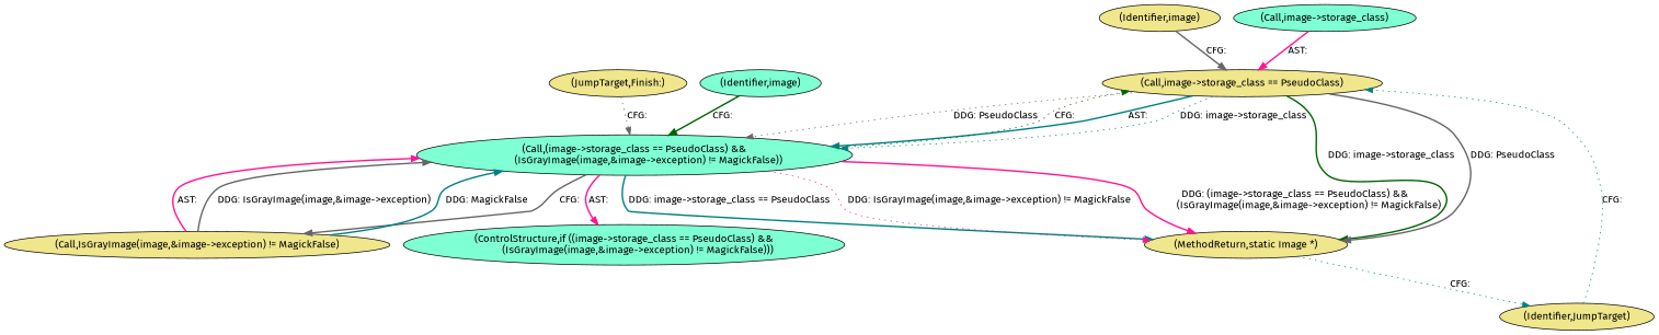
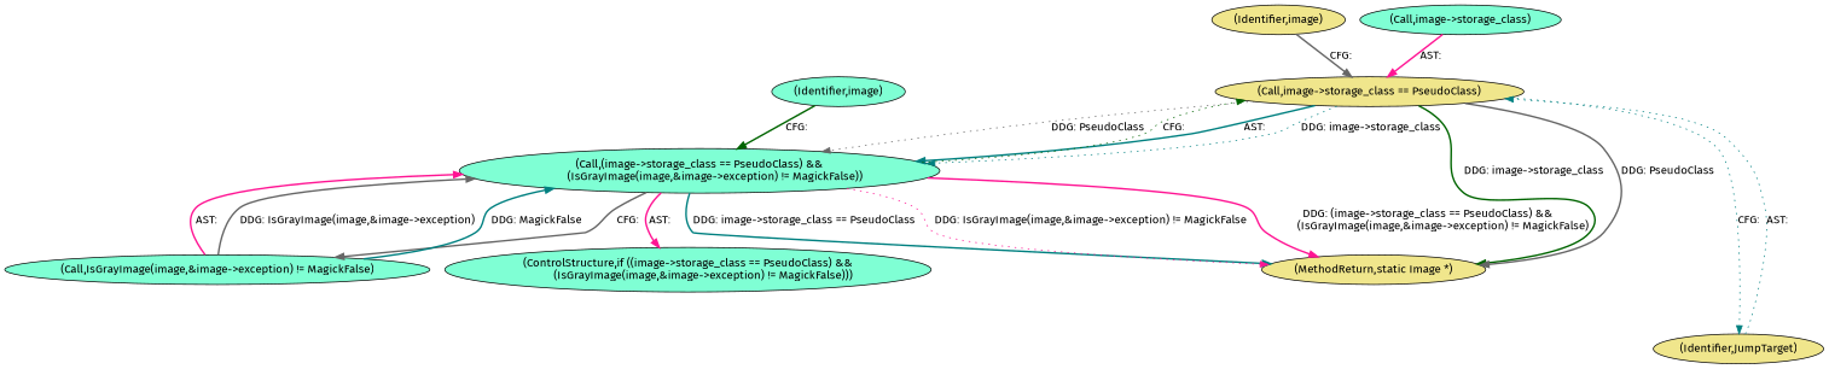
  digraph {
    fontname="Fira Sans"
    node [fillcolor=khaki fontname="Fira Sans" style=filled]
    edge [color=teal fontname="Fira Sans" style=bold]
    n1 [label="(Call,image->storage_class == PseudoClass)"]
    n2 [fillcolor=aquamarine label="(Call,(image->storage_class == PseudoClass) &&\n          (IsGrayImage(image,&image->exception) != MagickFalse))"]
    n3 [label="(MethodReturn,static Image *)"]
    n4 [label="(Identifier,JumpTarget)"]
-   n5 [label="(Call,IsGrayImage(image,&image->exception) != MagickFalse)"]
+   n5 [fillcolor=aquamarine label="(Call,IsGrayImage(image,&image->exception) != MagickFalse)"]
    n6 [fillcolor=aquamarine label="(ControlStructure,if ((image->storage_class == PseudoClass) &&\n          (IsGrayImage(image,&image->exception) != MagickFalse)))"]
    n7 [label="(Identifier,image)"]
-   n8 [label="(JumpTarget,Finish:)"]
    n9 [fillcolor=aquamarine label="(Identifier,image)"]
    n10 [fillcolor=aquamarine label="(Call,image->storage_class)"]
    n1 -> n2 [label="AST: "]
    n1 -> n2 [label="DDG: image->storage_class" style=dotted]
    n1 -> n2 [color=gray40 label="DDG: PseudoClass" style=dotted]
    n1 -> n3 [color=darkgreen label="DDG: image->storage_class"]
    n1 -> n3 [color=gray40 label="DDG: PseudoClass"]
-   n3 -> n4 [label="CFG: " style=dotted]
+   n1 -> n4 [label="CFG: " style=dotted]
    n2 -> n1 [color=darkgreen label="CFG: " style=dotted]
    n2 -> n3 [label="DDG: image->storage_class == PseudoClass"]
    n2 -> n3 [color=deeppink label="DDG: IsGrayImage(image,&image->exception) != MagickFalse" style=dotted]
    n2 -> n3 [color=deeppink label="DDG: (image->storage_class == PseudoClass) &&\n          (IsGrayImage(image,&image->exception) != MagickFalse)"]
    n2 -> n5 [color=gray40 label="CFG: "]
    n2 -> n6 [color=deeppink label="AST: "]
-   n4 -> n1 [label="CFG: " style=dotted]
+   n4 -> n1 [label="AST: " style=dotted]
    n5 -> n2 [color=deeppink label="AST: "]
    n5 -> n2 [color=gray40 label="DDG: IsGrayImage(image,&image->exception)"]
    n5 -> n2 [label="DDG: MagickFalse"]
    n7 -> n1 [color=gray40 label="CFG: "]
-   n8 -> n2 [color=gray40 label="CFG: " style=dotted]
    n9 -> n2 [color=darkgreen label="CFG: "]
    n10 -> n1 [color=deeppink label="AST: "]
  }
